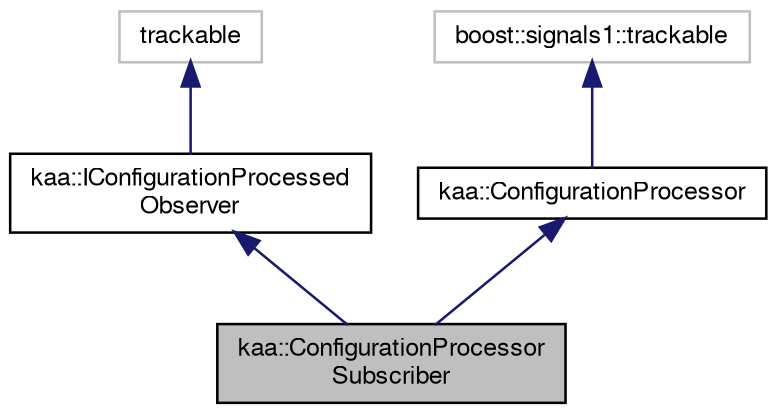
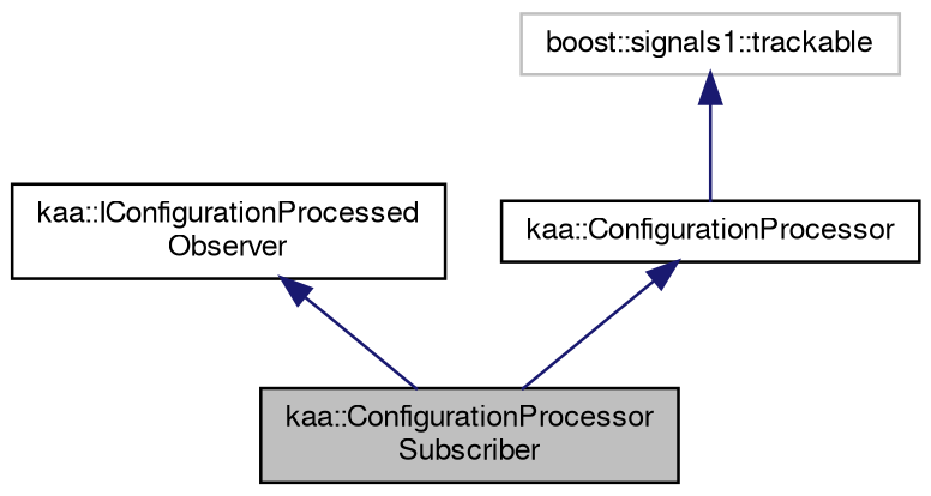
  digraph {
    node [color=black fontname=FreeSans fontsize=10 shape=record]
    edge [color=midnightblue dir=back fontname=FreeSans fontsize=10 labelfontname=FreeSans labelfontsize=10 style=solid]
    n1 [fillcolor=grey75 fontcolor=black height=0.2 label="kaa::ConfigurationProcessor\lSubscriber" style=filled width=0.4]
    n2 [height=0.2 label="kaa::IConfigurationProcessed\lObserver" width=0.4]
-   n3 [color=grey75 height=0.2 label=trackable width=0.4]
    n4 [height=0.2 label="kaa::ConfigurationProcessor" width=0.4]
    n5 [color=grey75 height=0.2 label="boost::signals1::trackable" width=0.4]
    n2 -> n1
-   n3 -> n2
    n4 -> n1
    n5 -> n4
  }
